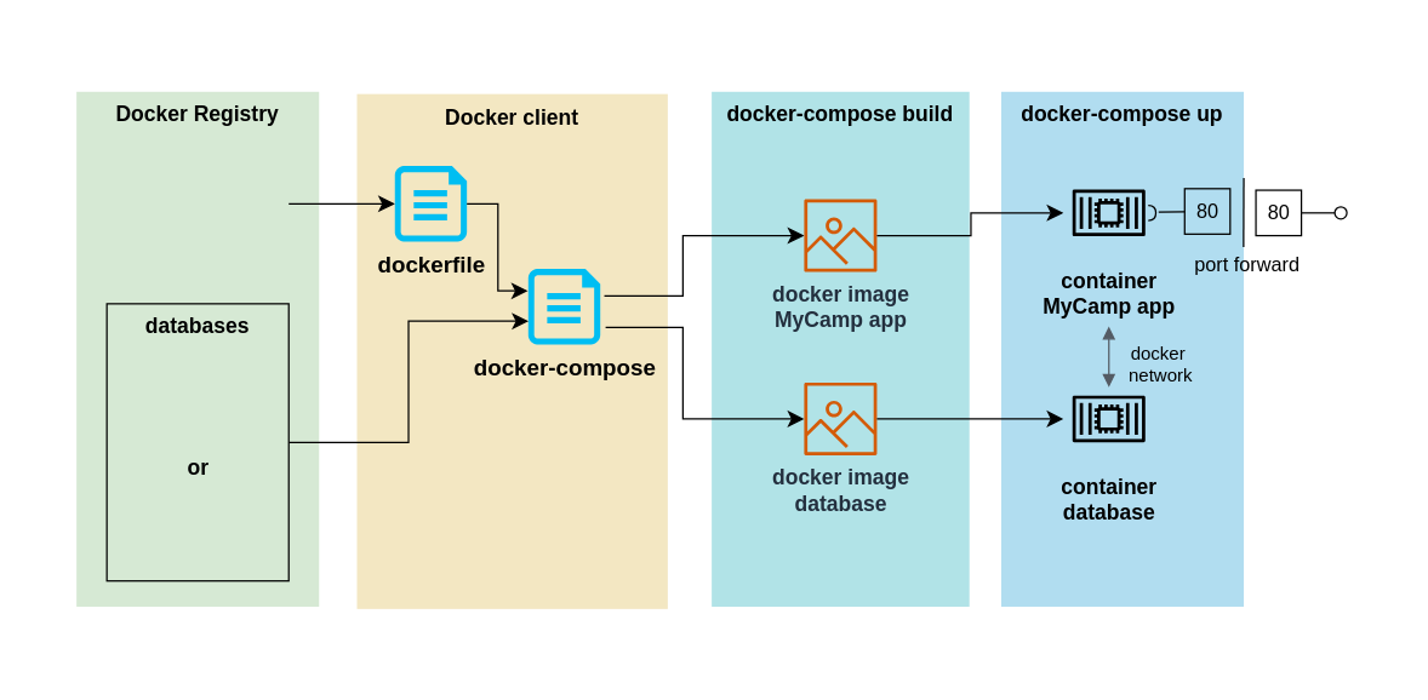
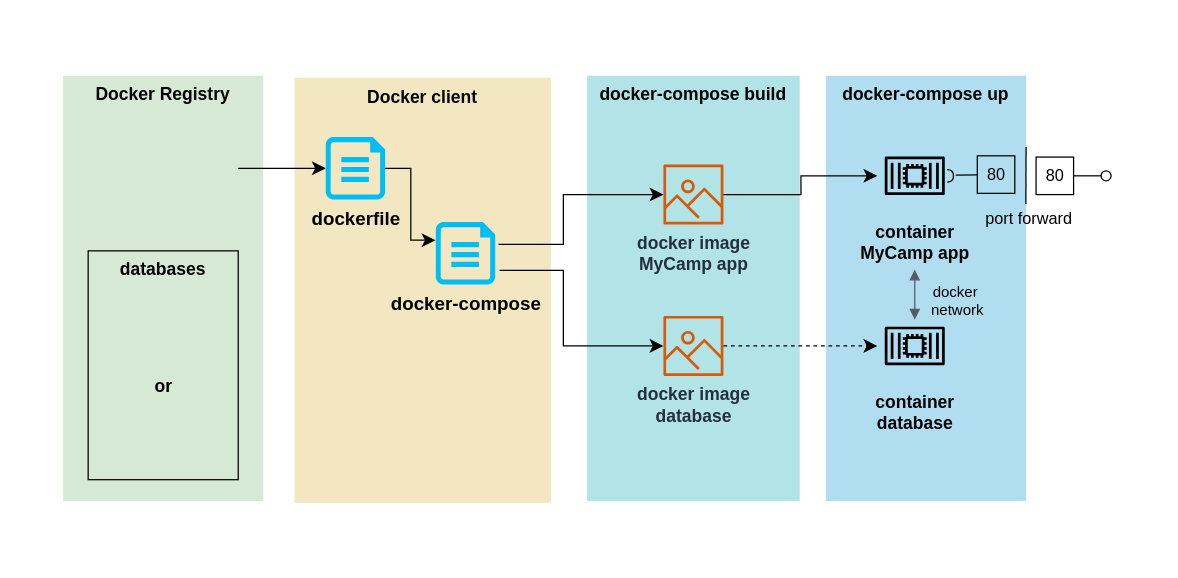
  <mxCell id="0" />
  <mxCell id="1" parent="0" />
  <mxCell id="2" value="" style="rounded=0;whiteSpace=wrap;html=1;strokeColor=none;" parent="1" vertex="1"><mxGeometry x="20" y="20" width="900" height="420" as="geometry" /></mxCell>
  <mxCell id="3" value="&lt;font style=&quot;font-size: 14px;&quot;&gt;&lt;b&gt;docker-compose build&lt;/b&gt;&lt;/font&gt;" style="rounded=0;whiteSpace=wrap;html=1;verticalAlign=top;strokeColor=none;fillColor=#b1e3e7;" parent="1" vertex="1"><mxGeometry x="469" y="60" width="170" height="340" as="geometry" /></mxCell>
  <mxCell id="4" value="&lt;font style=&quot;font-size: 14px;&quot;&gt;&lt;b&gt;Docker client&lt;/b&gt;&lt;/font&gt;" style="rounded=0;whiteSpace=wrap;html=1;verticalAlign=top;strokeColor=none;fillColor=#f3e7c2;" parent="1" vertex="1"><mxGeometry x="235" y="61.5" width="205" height="340" as="geometry" /></mxCell>
  <mxCell id="5" value="&lt;font style=&quot;font-size: 14px;&quot;&gt;&lt;b&gt;Docker Registry&lt;/b&gt;&lt;/font&gt;" style="rounded=0;whiteSpace=wrap;html=1;verticalAlign=top;fillColor=#d6e9d4;strokeColor=none;" parent="1" vertex="1"><mxGeometry x="50" y="60" width="160" height="340" as="geometry" /></mxCell>
  <mxCell id="6" value="&lt;font style=&quot;font-size: 14px;&quot;&gt;&lt;b&gt;docker image&lt;br&gt;MyCamp app&lt;br&gt;&lt;/b&gt;&lt;/font&gt;" style="sketch=0;outlineConnect=0;fontColor=#232F3E;gradientColor=none;fillColor=#D45B07;strokeColor=none;dashed=0;verticalLabelPosition=bottom;verticalAlign=top;align=center;html=1;fontSize=12;fontStyle=0;aspect=fixed;pointerEvents=1;shape=mxgraph.aws4.container_registry_image;" parent="1" vertex="1"><mxGeometry x="530" y="131" width="48" height="48" as="geometry" /></mxCell>
  <mxCell id="7" value="" style="shape=image;imageAspect=0;aspect=fixed;verticalLabelPosition=bottom;verticalAlign=top;image=https://www.vectorlogo.zone/logos/nodejs/nodejs-ar21.svg;" parent="1" vertex="1"><mxGeometry x="70" y="104" width="120" height="60" as="geometry" /></mxCell>
  <mxCell id="8" value="&lt;font style=&quot;font-size: 15px;&quot;&gt;&lt;b&gt;dockerfile&lt;/b&gt;&lt;/font&gt;" style="verticalLabelPosition=bottom;html=1;verticalAlign=top;align=center;strokeColor=none;fillColor=#00BEF2;shape=mxgraph.azure.file;pointerEvents=1;" parent="1" vertex="1"><mxGeometry x="260" y="109" width="47.5" height="50" as="geometry" /></mxCell>
  <mxCell id="9" value="&lt;font style=&quot;font-size: 14px;&quot;&gt;&lt;b&gt;docker image&lt;br&gt;database&lt;br&gt;&lt;/b&gt;&lt;/font&gt;" style="sketch=0;outlineConnect=0;fontColor=#232F3E;gradientColor=none;fillColor=#D45B07;strokeColor=none;dashed=0;verticalLabelPosition=bottom;verticalAlign=top;align=center;html=1;fontSize=12;fontStyle=0;aspect=fixed;pointerEvents=1;shape=mxgraph.aws4.container_registry_image;" parent="1" vertex="1"><mxGeometry x="530" y="252" width="48" height="48" as="geometry" /></mxCell>
  <mxCell id="10" value="&lt;font style=&quot;font-size: 15px;&quot;&gt;&lt;b&gt;docker-compose&lt;/b&gt;&lt;/font&gt;" style="verticalLabelPosition=bottom;html=1;verticalAlign=top;align=center;strokeColor=none;fillColor=#00BEF2;shape=mxgraph.azure.file;pointerEvents=1;" parent="1" vertex="1"><mxGeometry x="348" y="177" width="47.5" height="50" as="geometry" /></mxCell>
  <mxCell id="11" value="" style="edgeStyle=elbowEdgeStyle;elbow=horizontal;endArrow=classic;html=1;curved=0;rounded=0;endSize=8;startSize=8;exitX=1;exitY=0.5;exitDx=0;exitDy=0;exitPerimeter=0;entryX=-0.005;entryY=0.29;entryDx=0;entryDy=0;entryPerimeter=0;" parent="1" source="8" target="10" edge="1"><mxGeometry width="50" height="50" relative="1" as="geometry"><mxPoint x="450" y="220" as="sourcePoint" /><mxPoint x="470" y="206" as="targetPoint" /></mxGeometry></mxCell>
  <mxCell id="12" value="" style="group" parent="1" vertex="1" connectable="0"><mxGeometry x="70" y="200" width="120.0" height="188" as="geometry" /></mxCell>
  <mxCell id="13" value="" style="shape=image;imageAspect=0;aspect=fixed;verticalLabelPosition=bottom;verticalAlign=top;image=https://www.vectorlogo.zone/logos/mysql/mysql-official.svg;" parent="12" vertex="1"><mxGeometry x="8.99" y="28" width="102.02" height="53" as="geometry" /></mxCell>
  <mxCell id="14" value="" style="shape=image;imageAspect=0;aspect=fixed;verticalLabelPosition=bottom;verticalAlign=top;image=https://www.vectorlogo.zone/logos/mongodb/mongodb-ar21.svg;" parent="12" vertex="1"><mxGeometry x="2.842e-14" y="128" width="120" height="60" as="geometry" /></mxCell>
  <mxCell id="15" value="&lt;font style=&quot;font-size: 14px;&quot;&gt;&lt;b&gt;databases&lt;/b&gt;&lt;/font&gt;" style="rounded=0;whiteSpace=wrap;html=1;verticalAlign=top;fillColor=none;" parent="12" vertex="1"><mxGeometry width="120" height="183" as="geometry" /></mxCell>
  <mxCell id="16" value="or" style="text;html=1;align=center;verticalAlign=middle;resizable=0;points=[];autosize=1;strokeColor=none;fillColor=none;fontSize=14;fontStyle=1" parent="12" vertex="1"><mxGeometry x="40" y="93" width="40" height="30" as="geometry" /></mxCell>
- <mxCell id="17" value="" style="edgeStyle=elbowEdgeStyle;elbow=horizontal;endArrow=classic;html=1;curved=0;rounded=0;endSize=8;startSize=8;entryX=0.004;entryY=0.69;entryDx=0;entryDy=0;entryPerimeter=0;" parent="1" source="15" target="10" edge="1"><mxGeometry width="50" height="50" relative="1" as="geometry"><mxPoint x="450" y="380" as="sourcePoint" /><mxPoint x="390" y="226" as="targetPoint" /></mxGeometry></mxCell>
  <mxCell id="18" value="" style="edgeStyle=elbowEdgeStyle;elbow=horizontal;endArrow=classic;html=1;curved=0;rounded=0;endSize=8;startSize=8;exitX=1;exitY=0.5;exitDx=0;exitDy=0;entryX=0;entryY=0.5;entryDx=0;entryDy=0;entryPerimeter=0;" parent="1" source="7" target="8" edge="1"><mxGeometry width="50" height="50" relative="1" as="geometry"><mxPoint x="450" y="380" as="sourcePoint" /><mxPoint x="500" y="330" as="targetPoint" /></mxGeometry></mxCell>
  <mxCell id="19" value="" style="edgeStyle=elbowEdgeStyle;elbow=horizontal;endArrow=classic;html=1;curved=0;rounded=0;endSize=8;startSize=8;exitX=1.056;exitY=0.357;exitDx=0;exitDy=0;exitPerimeter=0;" parent="1" source="10" target="6" edge="1"><mxGeometry width="50" height="50" relative="1" as="geometry"><mxPoint x="450" y="380" as="sourcePoint" /><mxPoint x="500" y="330" as="targetPoint" /><Array as="points"><mxPoint x="450" y="180" /></Array></mxGeometry></mxCell>
  <mxCell id="20" value="" style="edgeStyle=elbowEdgeStyle;elbow=horizontal;endArrow=classic;html=1;curved=0;rounded=0;endSize=8;startSize=8;exitX=1.074;exitY=0.773;exitDx=0;exitDy=0;exitPerimeter=0;" parent="1" source="10" target="9" edge="1"><mxGeometry width="50" height="50" relative="1" as="geometry"><mxPoint x="450" y="380" as="sourcePoint" /><mxPoint x="500" y="330" as="targetPoint" /><Array as="points"><mxPoint x="450" y="250" /></Array></mxGeometry></mxCell>
  <mxCell id="21" value="&lt;font style=&quot;font-size: 14px;&quot;&gt;&lt;b&gt;docker-compose up&lt;/b&gt;&lt;/font&gt;" style="rounded=0;whiteSpace=wrap;html=1;verticalAlign=top;fillColor=#b1ddf0;strokeColor=none;" parent="1" vertex="1"><mxGeometry x="660" y="60" width="160" height="340" as="geometry" /></mxCell>
  <mxCell id="22" value="&lt;font style=&quot;font-size: 14px;&quot;&gt;&lt;b&gt;container&lt;br&gt;MyCamp app&lt;/b&gt;&lt;/font&gt;" style="sketch=0;outlineConnect=0;fillColor=none;dashed=0;verticalLabelPosition=bottom;verticalAlign=top;align=center;html=1;fontSize=12;fontStyle=0;aspect=fixed;shape=mxgraph.aws4.resourceIcon;resIcon=mxgraph.aws4.container_2;" parent="1" vertex="1"><mxGeometry x="701" y="110" width="60" height="60" as="geometry" /></mxCell>
  <mxCell id="23" value="&lt;font style=&quot;font-size: 14px;&quot;&gt;&lt;b&gt;container&lt;br&gt;database&lt;/b&gt;&lt;/font&gt;" style="sketch=0;outlineConnect=0;fillColor=none;dashed=0;verticalLabelPosition=bottom;verticalAlign=top;align=center;html=1;fontSize=12;fontStyle=0;aspect=fixed;shape=mxgraph.aws4.resourceIcon;resIcon=mxgraph.aws4.container_2;" parent="1" vertex="1"><mxGeometry x="701" y="246" width="60" height="60" as="geometry" /></mxCell>
  <mxCell id="24" value="" style="edgeStyle=orthogonalEdgeStyle;html=1;endArrow=block;elbow=vertical;startArrow=block;startFill=1;endFill=1;strokeColor=#545B64;rounded=0;" parent="1" edge="1"><mxGeometry width="100" relative="1" as="geometry"><mxPoint x="731" y="215" as="sourcePoint" /><mxPoint x="731" y="255" as="targetPoint" /><Array as="points"><mxPoint x="731" y="235" /><mxPoint x="731" y="235" /></Array></mxGeometry></mxCell>
  <mxCell id="25" value="" style="group" parent="1" vertex="1" connectable="0"><mxGeometry x="757" y="117" width="131" height="72" as="geometry" /></mxCell>
  <mxCell id="26" value="&lt;font style=&quot;font-size: 13px;&quot;&gt;80&lt;/font&gt;" style="html=1;rounded=0;fontSize=13;fillColor=none;" parent="25" vertex="1"><mxGeometry x="24" y="7" width="30" height="30" as="geometry" /></mxCell>
  <mxCell id="27" value="" style="endArrow=none;html=1;rounded=0;align=center;verticalAlign=top;endFill=0;labelBackgroundColor=none;endSize=2;entryX=1.36;entryY=0.56;entryDx=0;entryDy=0;entryPerimeter=0;" parent="25" source="26" target="28" edge="1"><mxGeometry relative="1" as="geometry"><mxPoint x="24" y="23" as="targetPoint" /></mxGeometry></mxCell>
  <mxCell id="28" value="" style="shape=requiredInterface;html=1;fontSize=11;align=center;fillColor=none;points=[];aspect=fixed;resizable=0;verticalAlign=bottom;labelPosition=center;verticalLabelPosition=top;flipH=1;rotation=-180;" parent="25" vertex="1"><mxGeometry y="18" width="5" height="10" as="geometry" /></mxCell>
  <mxCell id="29" value="80" style="html=1;rounded=0;fontSize=13;" parent="25" vertex="1"><mxGeometry x="71" y="8" width="30" height="30" as="geometry" /></mxCell>
  <mxCell id="30" value="" style="endArrow=none;html=1;rounded=0;align=center;verticalAlign=top;endFill=0;labelBackgroundColor=none;endSize=2;" parent="25" source="29" target="31" edge="1"><mxGeometry relative="1" as="geometry" /></mxCell>
  <mxCell id="31" value="" style="ellipse;html=1;fontSize=11;align=center;fillColor=none;points=[];aspect=fixed;resizable=0;verticalAlign=bottom;labelPosition=center;verticalLabelPosition=top;flipH=1;" parent="25" vertex="1"><mxGeometry x="123" y="19" width="8" height="8" as="geometry" /></mxCell>
  <mxCell id="32" value="port forward" style="text;html=1;align=center;verticalAlign=middle;resizable=0;points=[];autosize=1;fillColor=none;fontSize=13;" parent="25" vertex="1"><mxGeometry x="20" y="42" width="90" height="30" as="geometry" /></mxCell>
  <mxCell id="33" value="" style="endArrow=none;html=1;rounded=0;exitX=0.476;exitY=-0.052;exitDx=0;exitDy=0;exitPerimeter=0;" parent="25" edge="1"><mxGeometry width="50" height="50" relative="1" as="geometry"><mxPoint x="62.84" y="45.44" as="sourcePoint" /><mxPoint x="63" as="targetPoint" /></mxGeometry></mxCell>
  <mxCell id="34" value="docker&amp;nbsp;&lt;br&gt;network" style="text;html=1;align=center;verticalAlign=middle;resizable=0;points=[];autosize=1;strokeColor=none;fillColor=none;" vertex="1" parent="1"><mxGeometry x="730" y="220" width="70" height="40" as="geometry" /></mxCell>
  <mxCell id="35" value="" style="edgeStyle=elbowEdgeStyle;elbow=horizontal;endArrow=classic;html=1;curved=0;rounded=0;endSize=8;startSize=8;" parent="1" source="6" target="22" edge="1"><mxGeometry width="50" height="50" relative="1" as="geometry"><mxPoint x="650" y="260" as="sourcePoint" /><mxPoint x="700" y="210" as="targetPoint" /></mxGeometry></mxCell>
- <mxCell id="36" value="" style="edgeStyle=elbowEdgeStyle;elbow=horizontal;endArrow=classic;html=1;curved=0;rounded=0;endSize=8;startSize=8;" parent="1" source="9" target="23" edge="1"><mxGeometry width="50" height="50" relative="1" as="geometry"><mxPoint x="650" y="260" as="sourcePoint" /><mxPoint x="700" y="210" as="targetPoint" /></mxGeometry></mxCell>
+ <mxCell id="36" value="" style="edgeStyle=elbowEdgeStyle;elbow=horizontal;endArrow=classic;html=1;curved=0;rounded=0;endSize=8;startSize=8;dashed=1;" parent="1" source="9" target="23" edge="1"><mxGeometry width="50" height="50" relative="1" as="geometry"><mxPoint x="650" y="260" as="sourcePoint" /><mxPoint x="700" y="210" as="targetPoint" /></mxGeometry></mxCell>
